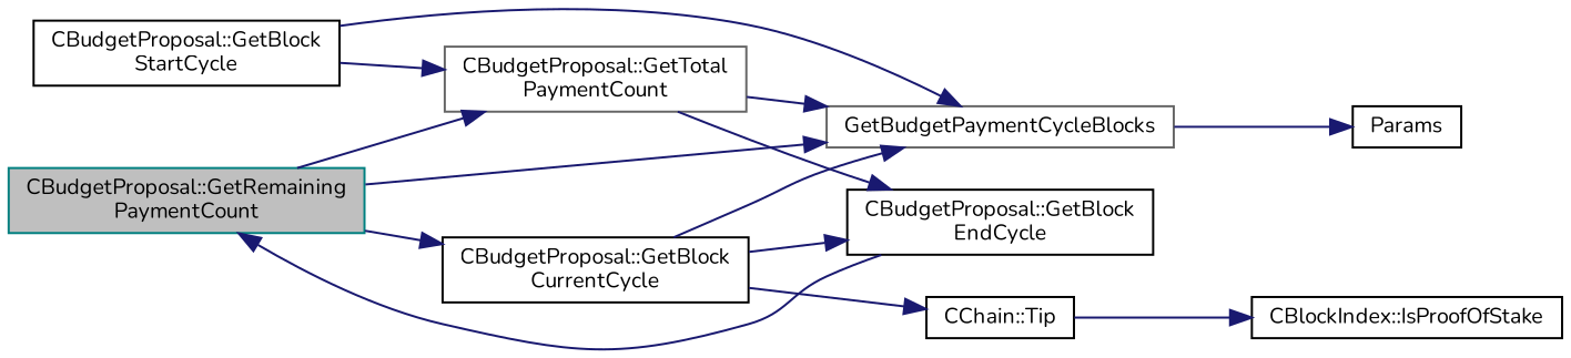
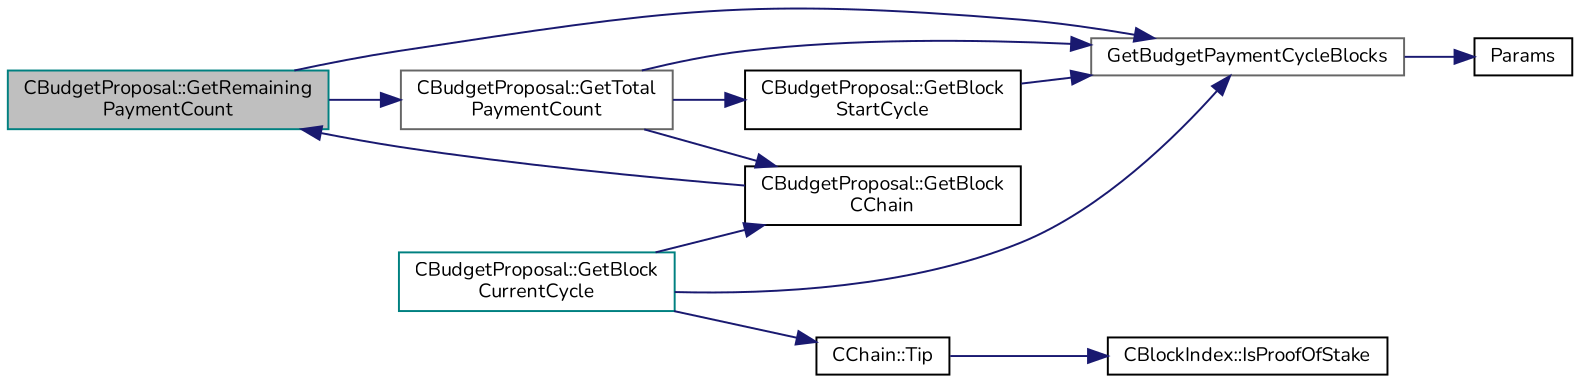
  digraph {
    fontname=Nunito
    rankdir=LR
    node [color=black fillcolor=white fontname=Nunito fontsize=10 shape=record style=filled]
    edge [color=midnightblue fontname=Nunito fontsize=10 labelfontname=Helvetica labelfontsize=10 style=solid]
    n1 [color=teal fillcolor=grey75 fontcolor=black height=0.2 label="CBudgetProposal::GetRemaining\lPaymentCount" width=0.4]
-   n2 [height=0.2 label="CBudgetProposal::GetBlock\lCurrentCycle" width=0.4]
+   n2 [color=teal height=0.2 label="CBudgetProposal::GetBlock\lCurrentCycle" width=0.4]
    n3 [color=gray40 height=0.2 label=GetBudgetPaymentCycleBlocks width=0.4]
    n4 [color=gray40 height=0.2 label="CBudgetProposal::GetTotal\lPaymentCount" width=0.4]
-   n5 [height=0.2 label="CBudgetProposal::GetBlock\lEndCycle" width=0.4]
+   n5 [height=0.2 label="CBudgetProposal::GetBlock\lCChain" width=0.4]
    n6 [height=0.2 label="CChain::Tip" width=0.4]
    n7 [height=0.2 label=Params width=0.4]
    n8 [height=0.2 label="CBudgetProposal::GetBlock\lStartCycle" width=0.4]
    n9 [height=0.2 label="CBlockIndex::IsProofOfStake" width=0.4]
-   n1 -> n2
    n1 -> n3
    n1 -> n4
    n2 -> n3
    n2 -> n5
    n2 -> n6
    n3 -> n7
    n4 -> n3
    n4 -> n5
-   n8 -> n4
+   n4 -> n8
    n5 -> n1
    n6 -> n9
    n8 -> n3
  }
